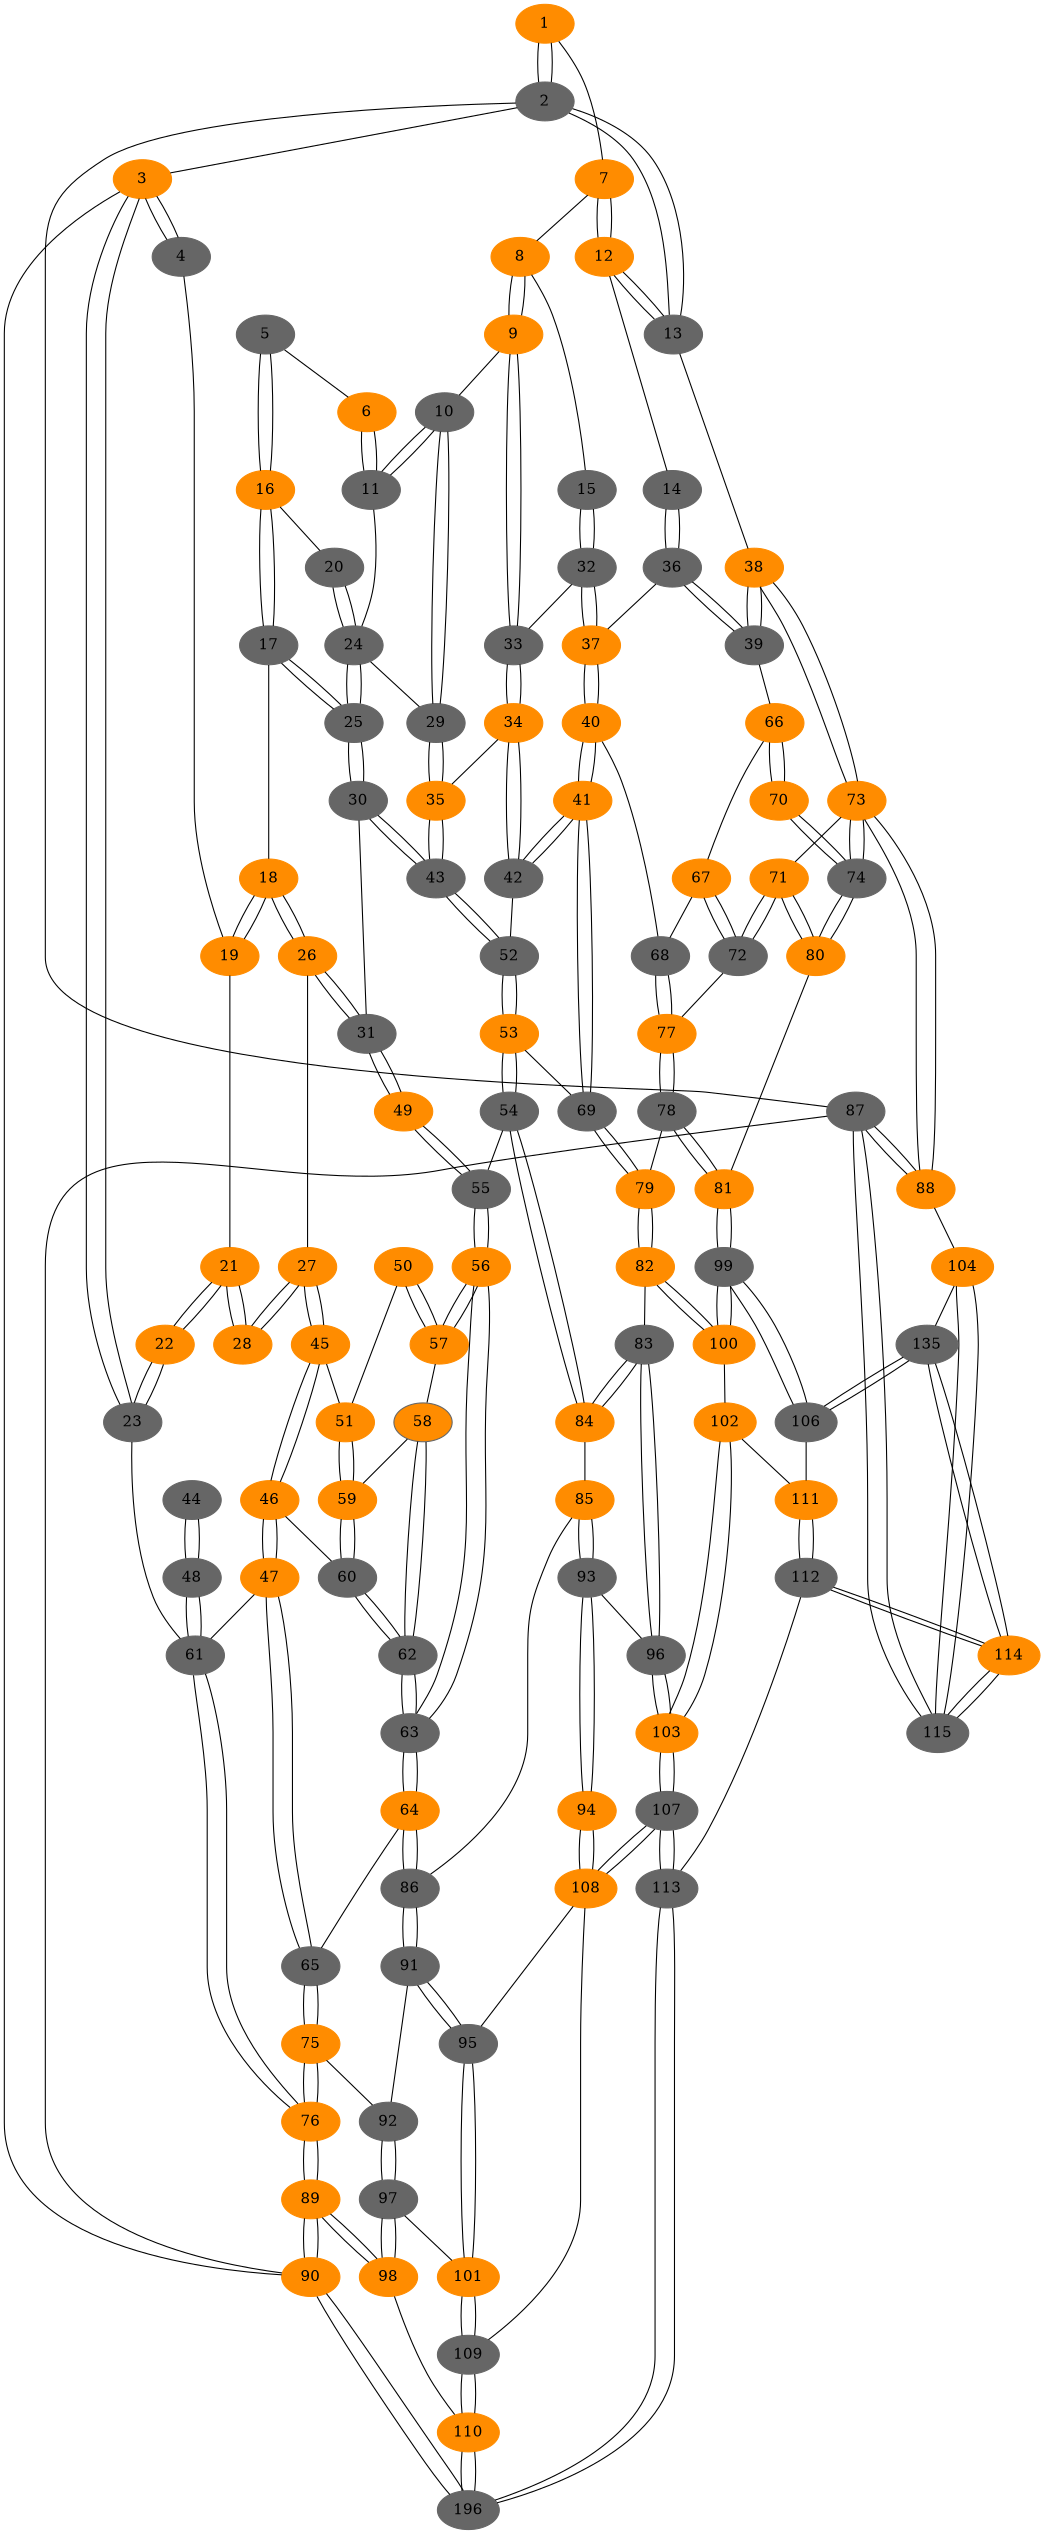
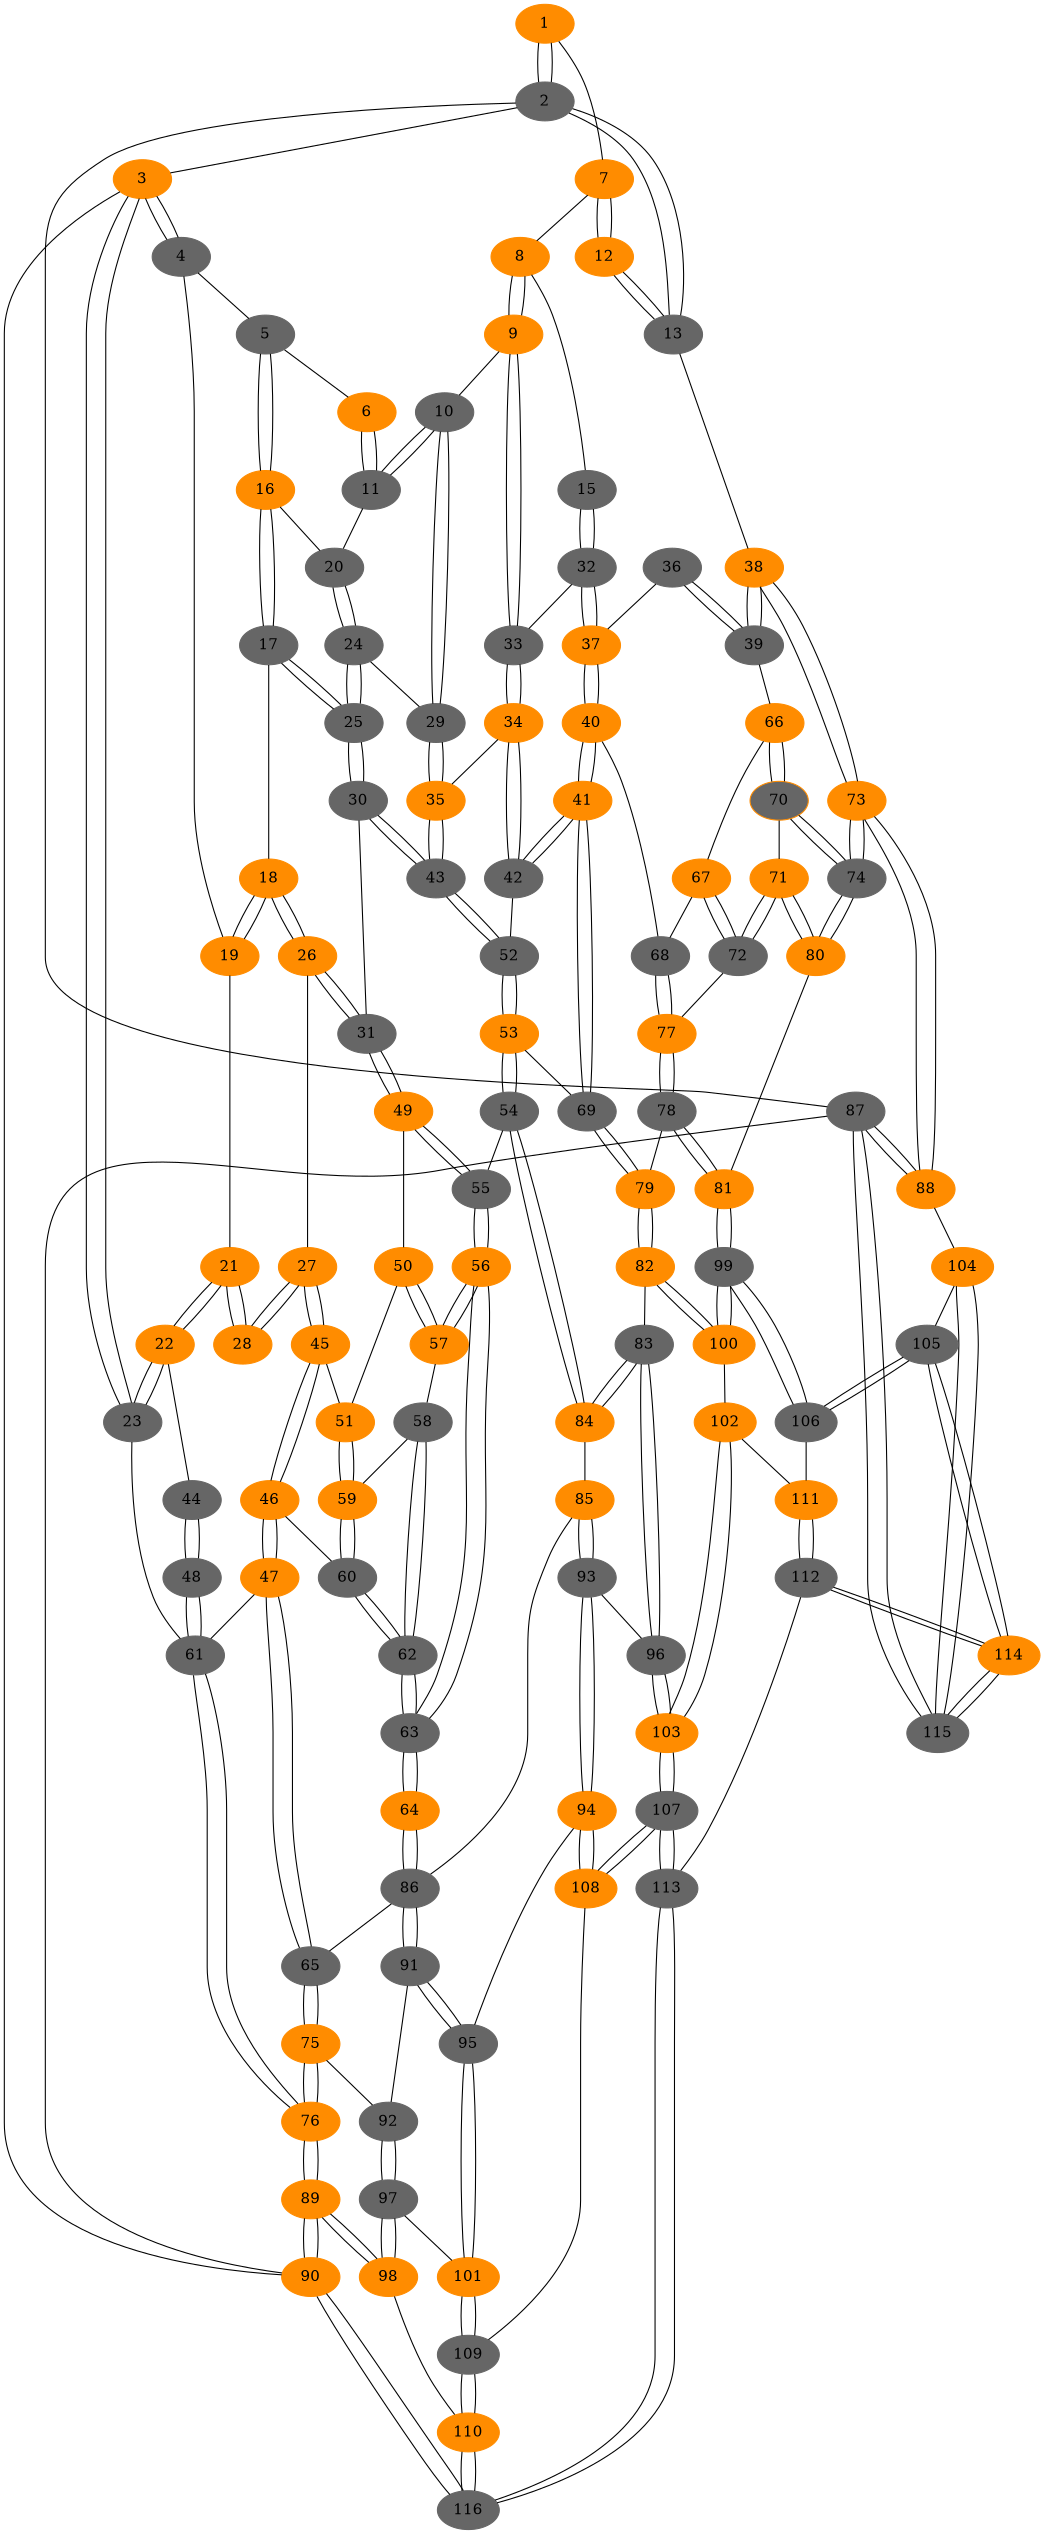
  graph {
    node [color=darkorange style=filled]
    2 [color=gray40]
    1
    7
    3
    13 [color=gray40]
    87 [color=gray40]
    8
    12
    4 [color=gray40]
    23 [color=gray40]
    90
    38
    88
    115 [color=gray40]
    5 [color=gray40]
    19
    61 [color=gray40]
-   116 [color=gray40 label=196]
+   116 [color=gray40]
    6
    16
    21
    11 [color=gray40]
    20 [color=gray40]
    17 [color=gray40]
    9
    15 [color=gray40]
-   14 [color=gray40]
    10 [color=gray40]
    33 [color=gray40]
    32 [color=gray40]
    29 [color=gray40]
    34
    35
    24 [color=gray40]
    36 [color=gray40]
    39 [color=gray40]
    73
    37
    18
    25 [color=gray40]
    26
    30 [color=gray40]
    27
    31 [color=gray40]
    22
    28
    44 [color=gray40]
    48 [color=gray40]
    76
    43 [color=gray40]
    45
    49
    46
    51
    52 [color=gray40]
    50
    55 [color=gray40]
    40
    42 [color=gray40]
    66
    41
    68 [color=gray40]
    74 [color=gray40]
    67
-   70
+   70 [fillcolor=gray40]
    69 [color=gray40]
    77
    79
    53
    47
    60 [color=gray40]
    59
    65 [color=gray40]
    62 [color=gray40]
    75
    57
    56
-   58 [color=gray40 fillcolor=darkorange]
+   58 [color=gray40]
    54 [color=gray40]
    84
    85
    63 [color=gray40]
    64
    89
    86 [color=gray40]
    91 [color=gray40]
    92 [color=gray40]
    72 [color=gray40]
    71
    78 [color=gray40]
    82
    80
    81
    104
    97 [color=gray40]
    98
    99 [color=gray40]
    83 [color=gray40]
    100
    106 [color=gray40]
    96 [color=gray40]
    102
    103
    93 [color=gray40]
    94
    95 [color=gray40]
-   105 [color=gray40 label=135]
+   105 [color=gray40]
    110
    101
    108
    109 [color=gray40]
    107 [color=gray40]
    111
    112 [color=gray40]
    113 [color=gray40]
    114
    2 -- 3
    2 -- 13
    2 -- 13
    2 -- 87
    1 -- 2
    1 -- 2
    1 -- 7
    7 -- 8
    7 -- 12
    7 -- 12
    3 -- 4
    3 -- 4
    3 -- 23
    3 -- 23
    3 -- 90
    13 -- 38
    87 -- 90
    87 -- 88
    87 -- 88
    87 -- 115
    87 -- 115
    8 -- 9
    8 -- 9
    8 -- 15
    12 -- 13
    12 -- 13
-   12 -- 14
+   4 -- 5
    4 -- 19
    23 -- 61
    90 -- 116
    90 -- 116
    38 -- 39
    38 -- 39
    38 -- 73
    38 -- 73
    88 -- 104
    5 -- 6
    5 -- 16
    5 -- 16
    19 -- 21
    61 -- 76
    61 -- 76
    6 -- 11
    6 -- 11
    16 -- 20
    16 -- 17
    16 -- 17
    21 -- 22
    21 -- 22
    21 -- 28
    21 -- 28
-   11 -- 24
+   11 -- 20
    20 -- 24
    20 -- 24
    17 -- 18
    17 -- 25
    17 -- 25
    9 -- 10
    9 -- 33
    9 -- 33
    15 -- 32
    15 -- 32
-   14 -- 36
-   14 -- 36
    10 -- 11
    10 -- 11
    10 -- 29
    10 -- 29
    33 -- 34
    33 -- 34
    32 -- 33
    32 -- 37
    32 -- 37
    29 -- 35
    29 -- 35
    34 -- 35
    34 -- 42
    34 -- 42
    35 -- 43
    35 -- 43
    24 -- 29
    24 -- 25
    24 -- 25
    36 -- 39
    36 -- 39
    36 -- 37
    39 -- 66
    73 -- 88
    73 -- 88
    73 -- 74
    73 -- 74
    37 -- 40
    37 -- 40
    18 -- 19
    18 -- 19
    18 -- 26
    18 -- 26
    25 -- 30
    25 -- 30
    26 -- 27
    26 -- 31
    26 -- 31
    30 -- 31
    30 -- 43
    30 -- 43
    27 -- 28
    27 -- 28
    27 -- 45
    27 -- 45
    31 -- 49
    31 -- 49
    22 -- 23
    22 -- 23
+   22 -- 44
    44 -- 48
    44 -- 48
    48 -- 61
    48 -- 61
    76 -- 89
    76 -- 89
    43 -- 52
    43 -- 52
    45 -- 46
    45 -- 46
    45 -- 51
+   49 -- 50
    49 -- 55
    49 -- 55
    46 -- 47
    46 -- 47
    46 -- 60
    51 -- 59
    51 -- 59
    52 -- 53
    52 -- 53
    50 -- 51
    50 -- 57
    50 -- 57
    55 -- 56
    55 -- 56
    40 -- 41
    40 -- 41
    40 -- 68
    42 -- 52
    66 -- 67
    66 -- 70
    66 -- 70
    41 -- 42
    41 -- 42
    41 -- 69
    41 -- 69
    68 -- 77
    68 -- 77
    74 -- 80
    74 -- 80
    67 -- 68
    67 -- 72
    67 -- 72
    70 -- 74
    70 -- 74
-   73 -- 71
+   70 -- 71
    69 -- 79
    69 -- 79
    77 -- 78
    77 -- 78
    79 -- 82
    79 -- 82
    53 -- 69
    53 -- 54
    53 -- 54
    47 -- 61
    47 -- 65
    47 -- 65
    60 -- 62
    60 -- 62
    59 -- 60
    59 -- 60
    65 -- 75
    65 -- 75
    62 -- 63
    62 -- 63
    75 -- 76
    75 -- 76
    75 -- 92
    57 -- 58
    56 -- 57
    56 -- 57
    56 -- 63
    56 -- 63
    58 -- 59
    58 -- 62
    58 -- 62
    54 -- 55
    54 -- 84
    54 -- 84
    84 -- 85
    85 -- 86
    85 -- 93
    85 -- 93
    63 -- 64
    63 -- 64
-   64 -- 65
+   86 -- 65
    64 -- 86
    64 -- 86
    89 -- 90
    89 -- 90
    89 -- 98
    89 -- 98
    86 -- 91
    86 -- 91
    91 -- 92
    91 -- 95
    91 -- 95
    92 -- 97
    92 -- 97
    72 -- 77
    71 -- 72
    71 -- 72
    71 -- 80
    71 -- 80
    78 -- 79
    78 -- 81
    78 -- 81
    82 -- 83
    82 -- 100
    82 -- 100
    80 -- 81
    81 -- 99
    81 -- 99
    104 -- 115
    104 -- 115
    104 -- 105
    97 -- 98
    97 -- 98
    97 -- 101
    98 -- 110
    99 -- 100
    99 -- 100
    99 -- 106
    99 -- 106
    83 -- 84
    83 -- 84
    83 -- 96
    83 -- 96
    100 -- 102
    106 -- 111
    96 -- 103
    96 -- 103
    102 -- 103
    102 -- 103
    102 -- 111
    103 -- 107
    103 -- 107
    93 -- 96
    93 -- 94
    93 -- 94
-   108 -- 95
+   94 -- 95
    94 -- 108
    94 -- 108
    95 -- 101
    95 -- 101
    105 -- 106
    105 -- 106
    105 -- 114
    105 -- 114
    110 -- 116
    110 -- 116
    101 -- 109
    101 -- 109
    108 -- 109
    109 -- 110
    109 -- 110
    107 -- 108
    107 -- 108
    107 -- 113
    107 -- 113
    111 -- 112
    111 -- 112
    112 -- 113
    112 -- 114
    112 -- 114
    113 -- 116
    113 -- 116
    114 -- 115
    114 -- 115
  }
